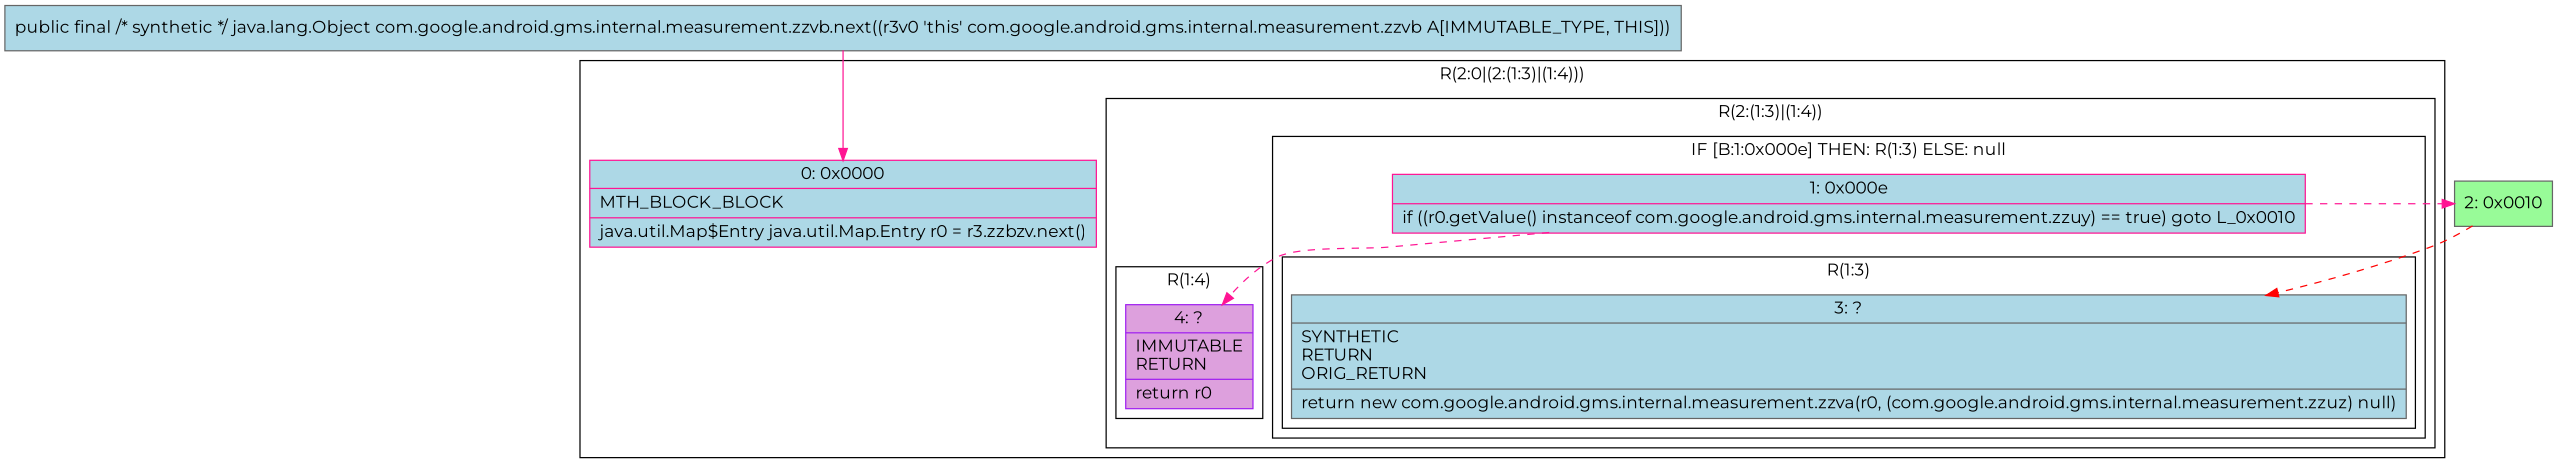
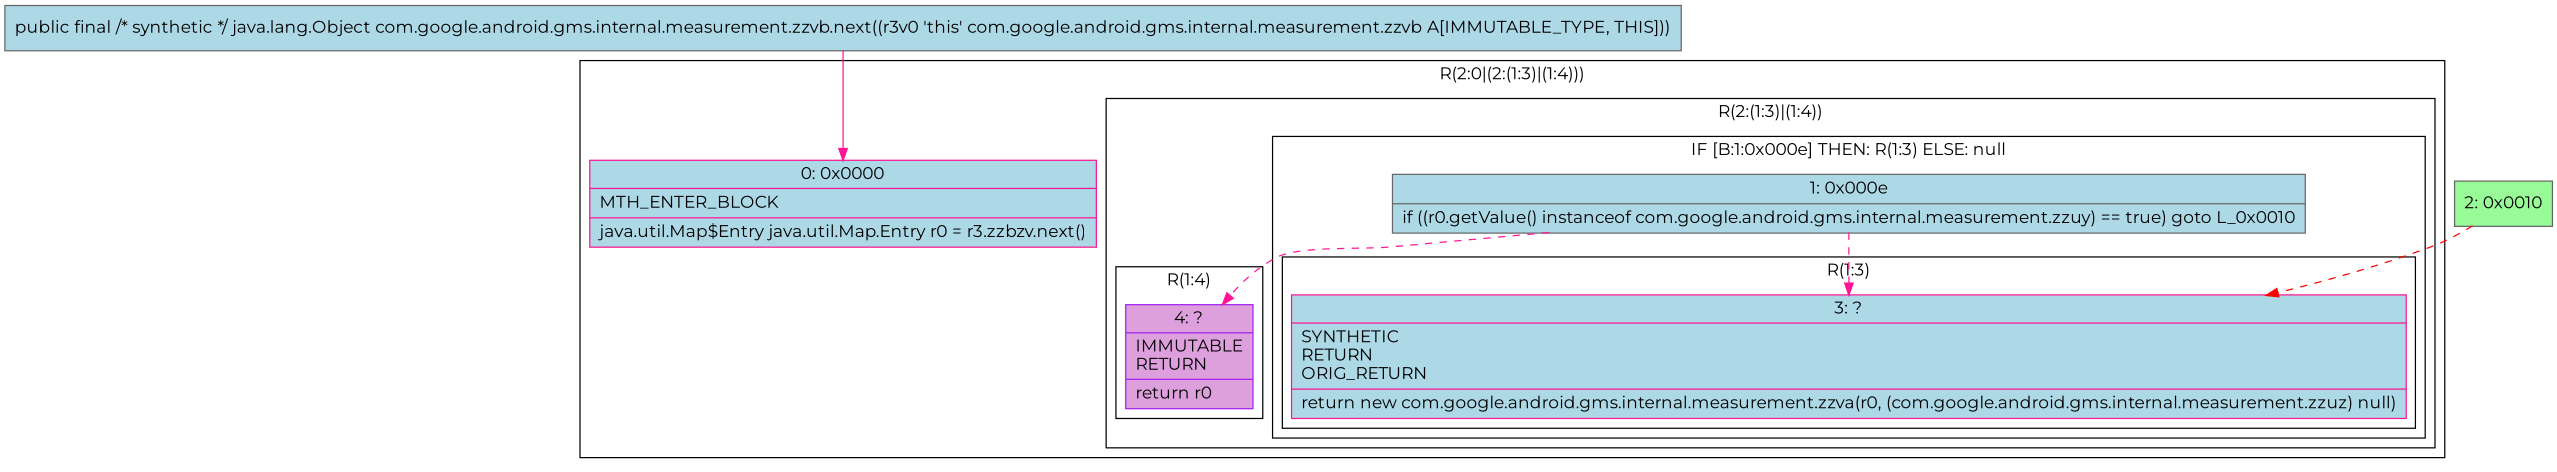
  digraph {
    fontname=Montserrat
    node [color=deeppink fillcolor=lightblue fontname=Montserrat shape=record style=filled]
    edge [color=deeppink fontname=Montserrat style=dashed]
-   n1 [color=gray40 label="{3\:\ ?|SYNTHETIC\lRETURN\lORIG_RETURN\l|return new com.google.android.gms.internal.measurement.zzva(r0, (com.google.android.gms.internal.measurement.zzuz) null)\l}"]
-   n2 [label="{1\:\ 0x000e|if ((r0.getValue() instanceof com.google.android.gms.internal.measurement.zzuy) == true) goto L_0x0010\l}"]
+   n1 [label="{3\:\ ?|SYNTHETIC\lRETURN\lORIG_RETURN\l|return new com.google.android.gms.internal.measurement.zzva(r0, (com.google.android.gms.internal.measurement.zzuz) null)\l}"]
+   n2 [color=gray40 label="{1\:\ 0x000e|if ((r0.getValue() instanceof com.google.android.gms.internal.measurement.zzuy) == true) goto L_0x0010\l}"]
    n3 [color=purple fillcolor=plum label="{4\:\ ?|IMMUTABLE\lRETURN\l|return r0\l}"]
-   n4 [label="{0\:\ 0x0000|MTH_BLOCK_BLOCK\l|java.util.Map$Entry java.util.Map.Entry r0 = r3.zzbzv.next()\l}"]
+   n4 [label="{0\:\ 0x0000|MTH_ENTER_BLOCK\l|java.util.Map$Entry java.util.Map.Entry r0 = r3.zzbzv.next()\l}"]
    n5 [color=gray40 fillcolor=palegreen label="{2\:\ 0x0010}"]
    n6 [color=gray40 label="{public final \/* synthetic *\/ java.lang.Object com.google.android.gms.internal.measurement.zzvb.next((r3v0 'this' com.google.android.gms.internal.measurement.zzvb A[IMMUTABLE_TYPE, THIS])) }"]
    subgraph cluster_1 {
      label="R(2:0|(2:(1:3)|(1:4)))"
      n4
      subgraph cluster_2 {
        label="R(2:(1:3)|(1:4))"
        subgraph cluster_3 {
          label="IF [B:1:0x000e] THEN: R(1:3) ELSE: null"
          n2
          subgraph cluster_4 {
            label="R(1:3)"
            n1
          }
        }
        subgraph cluster_5 {
          label="R(1:4)"
          n3
        }
      }
    }
    n2 -> n3
-   n2 -> n5
+   n2 -> n1
    n5 -> n1 [color=red]
    n6 -> n4 [style=solid]
  }
